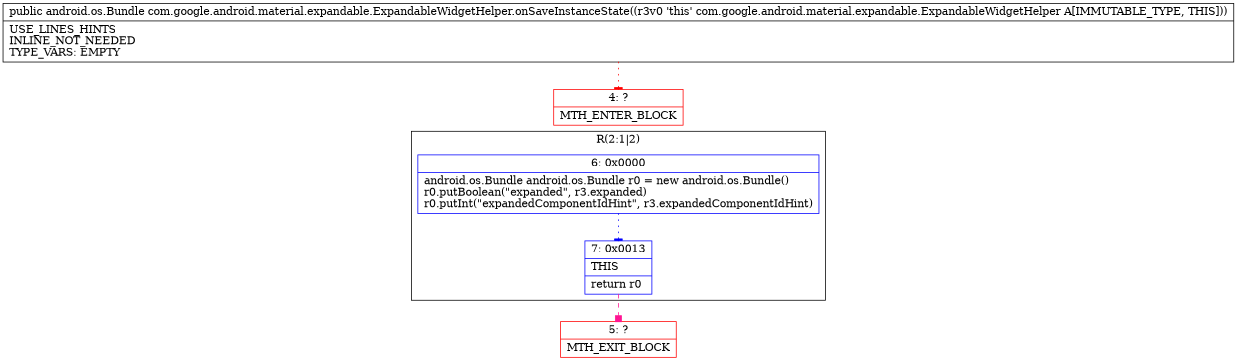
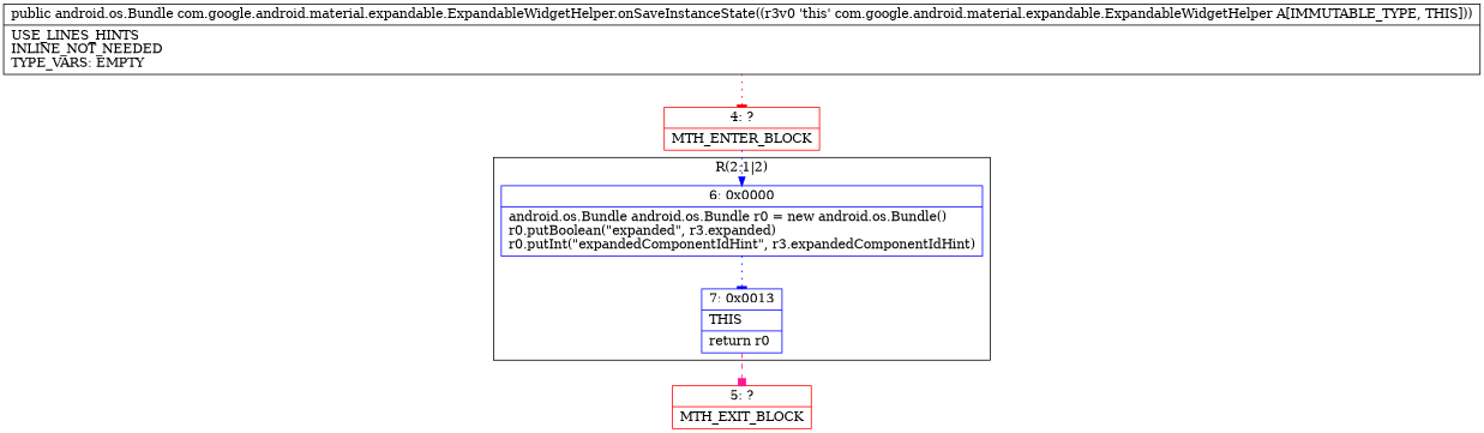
  digraph {
    node [color=blue shape=record]
    edge [arrowhead=tee color=blue style=dotted]
    n1 [label="{6\:\ 0x0000|android.os.Bundle android.os.Bundle r0 = new android.os.Bundle()\lr0.putBoolean(\"expanded\", r3.expanded)\lr0.putInt(\"expandedComponentIdHint\", r3.expandedComponentIdHint)\l}"]
    n2 [label="{7\:\ 0x0013|THIS\l|return r0\l}"]
    n3 [color=red label="{5\:\ ?|MTH_EXIT_BLOCK\l}"]
    n4 [color=red label="{4\:\ ?|MTH_ENTER_BLOCK\l}"]
    n5 [label="{public android.os.Bundle com.google.android.material.expandable.ExpandableWidgetHelper.onSaveInstanceState((r3v0 'this' com.google.android.material.expandable.ExpandableWidgetHelper A[IMMUTABLE_TYPE, THIS]))  | USE_LINES_HINTS\lINLINE_NOT_NEEDED\lTYPE_VARS: EMPTY\l}" color=""]
    subgraph cluster_1 {
      label="R(2:1|2)"
      n1
      n2
    }
    n1 -> n2
    n2 -> n3 [arrowhead=box color=deeppink style=dashed]
+   n4 -> n1 [arrowhead=normal]
    n5 -> n4 [color=red]
  }
